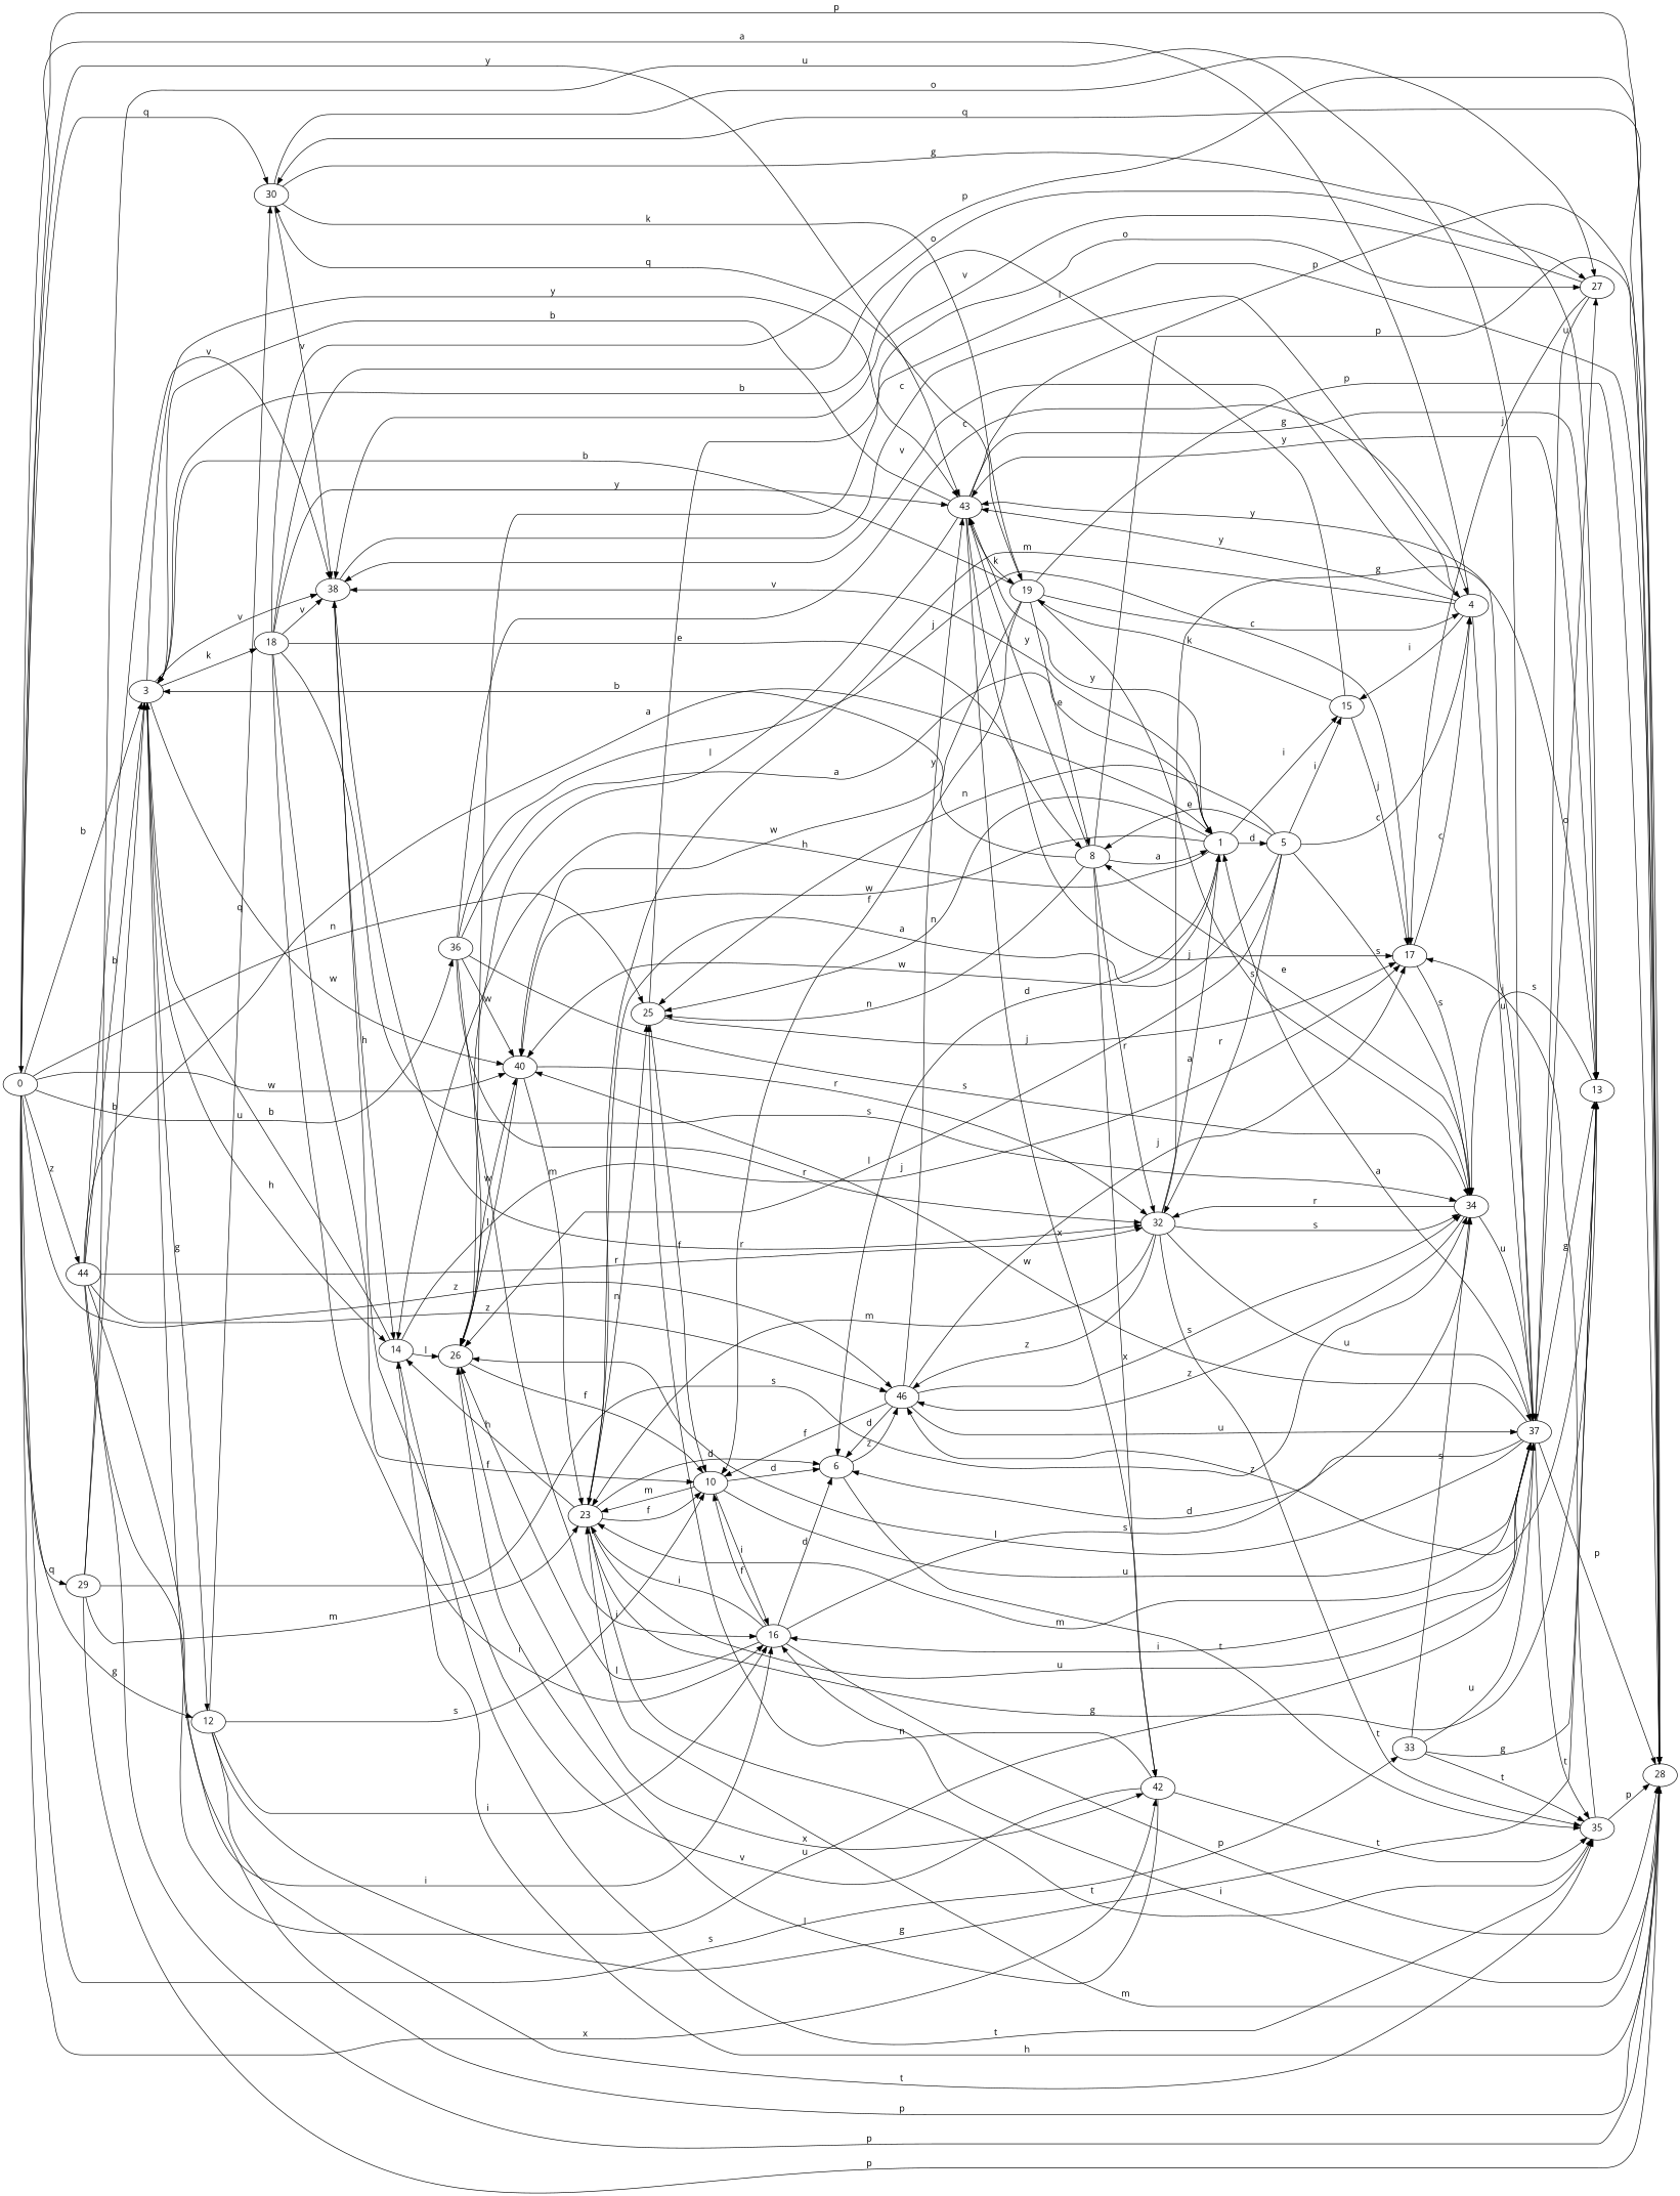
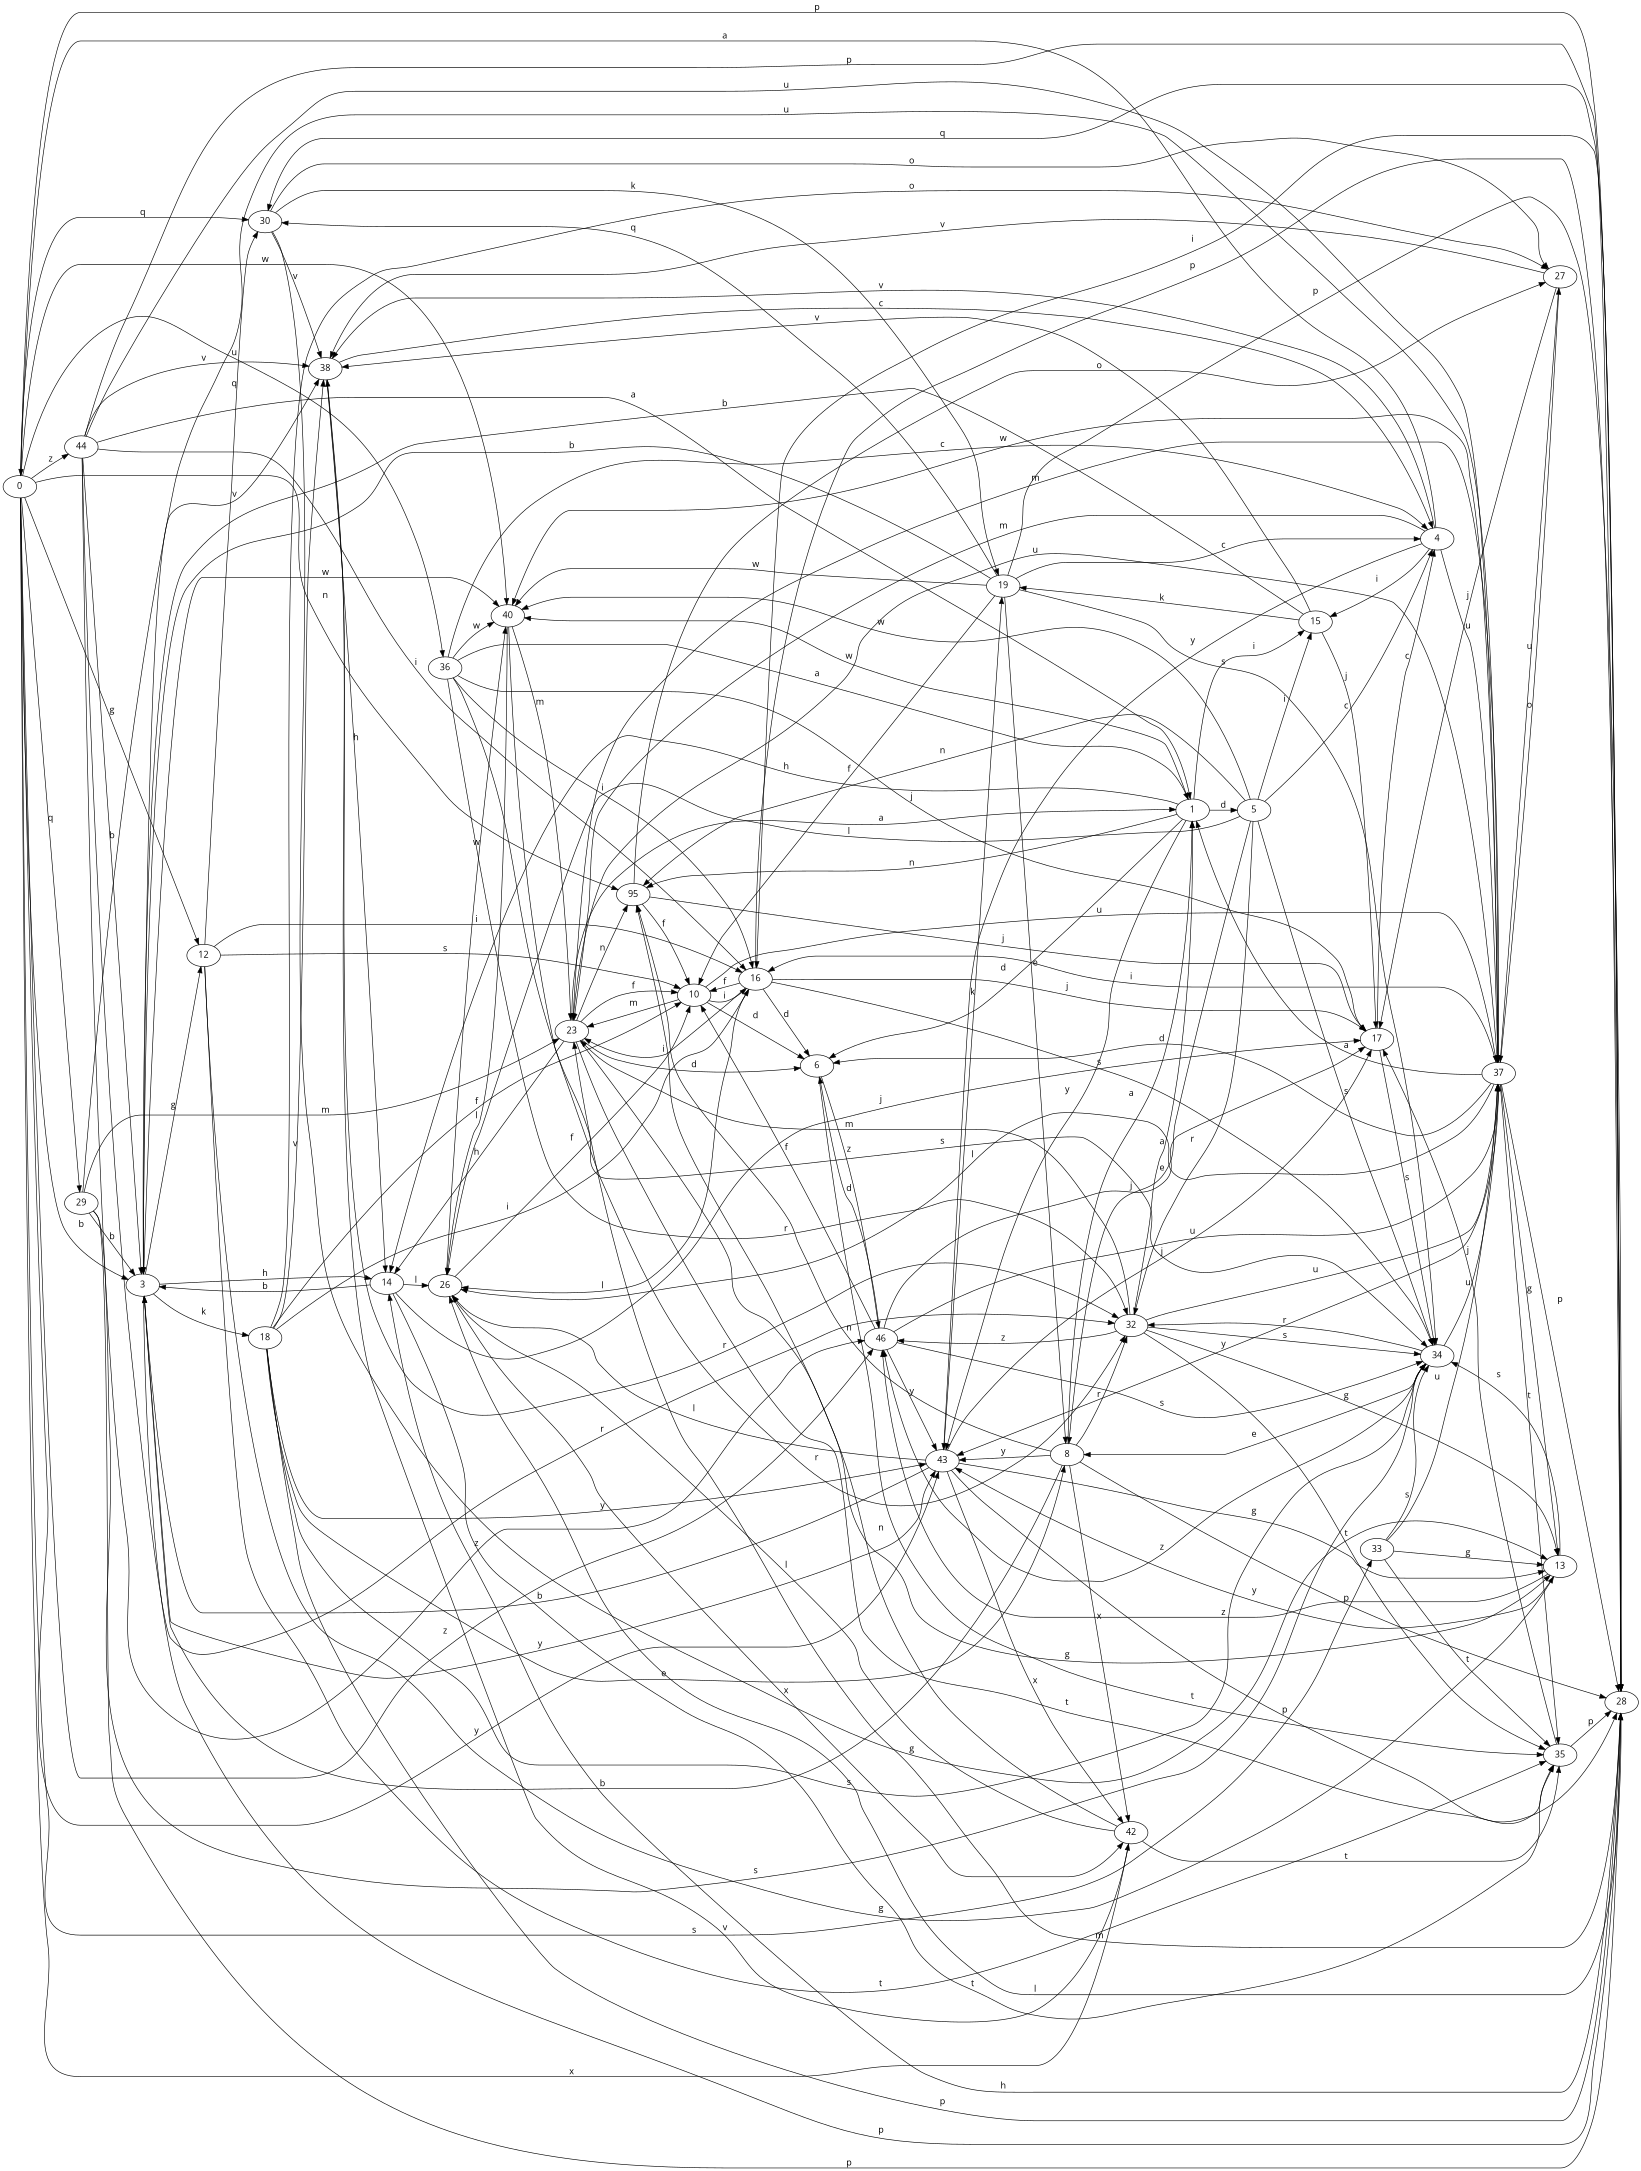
  strict digraph {
    fontname="Open Sans"
    rankdir=LR
    node [fontname="Open Sans"]
    edge [fontname="Open Sans"]
    0
    3
    12
-   25
+   25 [label=95]
    28
    29
    30
    33
    36
    40
    42
    43
    44
    46
    14
    18
    38
    35
    10
    16
    13
    17
    27
    23
    n25 [label=26]
    37
    34
    19
    1
    4
    32
    6
    5
    15
    8
    0 -> 3 [label=b]
    0 -> 12 [label=g]
    0 -> 25 [label=n]
    0 -> 28 [label=p]
    0 -> 29 [label=q]
    0 -> 30 [label=q]
    0 -> 33 [label=s]
    0 -> 36 [label=u]
    0 -> 40 [label=w]
    0 -> 42 [label=x]
    0 -> 43 [label=y]
    0 -> 44 [label=z]
    0 -> 46 [label=z]
    3 -> 12 [label=g]
    3 -> 28 [label=p]
    3 -> 40 [label=w]
    3 -> 43 [label=y]
    3 -> 14 [label=h]
    3 -> 18 [label=k]
    3 -> 38 [label=v]
    12 -> 30 [label=q]
    12 -> 35 [label=t]
    12 -> 10 [label=s]
    12 -> 16 [label=i]
    12 -> 13 [label=g]
    25 -> 10 [label=f]
    25 -> 17 [label=j]
    25 -> 27 [label=o]
    28 -> 30 [label=q]
    28 -> 14 [label=h]
    28 -> 16 [label=i]
    28 -> 23 [label=m]
    28 -> n25 [label=l]
    29 -> 3 [label=b]
    29 -> 28 [label=p]
    29 -> 23 [label=m]
    29 -> 37 [label=u]
    29 -> 34 [label=s]
    30 -> 38 [label=v]
    30 -> 13 [label=g]
    30 -> 27 [label=o]
    30 -> 19 [label=k]
    33 -> 35 [label=t]
    33 -> 13 [label=g]
    33 -> 37 [label=u]
    33 -> 34 [label=s]
    36 -> 40 [label=w]
    36 -> 16 [label=i]
    36 -> 17 [label=j]
    36 -> 34 [label=s]
    36 -> 1 [label=a]
    36 -> 4 [label=c]
    36 -> 32 [label=r]
    40 -> 23 [label=m]
    40 -> n25 [label=l]
    40 -> 32 [label=r]
    42 -> 25 [label=n]
    42 -> 38 [label=v]
    42 -> 35 [label=t]
    42 -> n25 [label=l]
    43 -> 3 [label=b]
    43 -> 28 [label=p]
    43 -> 42 [label=x]
    43 -> 13 [label=g]
    43 -> 17 [label=j]
    43 -> n25 [label=l]
    43 -> 19 [label=k]
    44 -> 3 [label=b]
    44 -> 28 [label=p]
    44 -> 46 [label=z]
    44 -> 38 [label=v]
    44 -> 16 [label=i]
    44 -> 37 [label=u]
    44 -> 1 [label=a]
    44 -> 32 [label=r]
    46 -> 43 [label=y]
    46 -> 10 [label=f]
    46 -> 17 [label=j]
    46 -> 37 [label=u]
    46 -> 34 [label=s]
    46 -> 6 [label=d]
    14 -> 3 [label=b]
    14 -> 35 [label=t]
    14 -> 17 [label=j]
    14 -> n25 [label=l]
    18 -> 28 [label=p]
    18 -> 43 [label=y]
    18 -> 38 [label=v]
    18 -> 10 [label=f]
    18 -> 16 [label=i]
    18 -> 27 [label=o]
    18 -> 34 [label=s]
    18 -> 8 [label=e]
    38 -> 14 [label=h]
    38 -> 4 [label=c]
    38 -> 32 [label=r]
    35 -> 28 [label=p]
    35 -> 17 [label=j]
    10 -> 16 [label=i]
    10 -> 23 [label=m]
    10 -> 37 [label=u]
    10 -> 6 [label=d]
    16 -> 28 [label=p]
    16 -> 10 [label=f]
+   16 -> 17 [label=j]
    16 -> 23 [label=i]
    16 -> n25 [label=l]
    16 -> 34 [label=s]
    16 -> 6 [label=d]
    13 -> 43 [label=y]
    13 -> 46 [label=z]
    13 -> 34 [label=s]
    17 -> 34 [label=s]
    17 -> 4 [label=c]
    27 -> 38 [label=v]
    27 -> 17 [label=j]
    27 -> 37 [label=u]
    23 -> 25 [label=n]
    23 -> 14 [label=h]
    23 -> 35 [label=t]
    23 -> 10 [label=f]
    23 -> 13 [label=g]
    23 -> 37 [label=u]
    23 -> 1 [label=a]
    23 -> 6 [label=d]
    n25 -> 40 [label=w]
    n25 -> 42 [label=x]
    n25 -> 10 [label=f]
    37 -> 28 [label=p]
    37 -> 40 [label=w]
    37 -> 43 [label=y]
    37 -> 35 [label=t]
    37 -> 16 [label=i]
    37 -> 13 [label=g]
    37 -> 27 [label=o]
    37 -> 23 [label=m]
    37 -> n25 [label=l]
    37 -> 1 [label=a]
    37 -> 6 [label=d]
    34 -> 46 [label=z]
    34 -> 37 [label=u]
    34 -> 32 [label=r]
    34 -> 8 [label=e]
    19 -> 3 [label=b]
    19 -> 28 [label=p]
    19 -> 30 [label=q]
    19 -> 40 [label=w]
    19 -> 10 [label=f]
    19 -> 34 [label=s]
    19 -> 4 [label=c]
    19 -> 8 [label=e]
    1 -> 25 [label=n]
    1 -> 40 [label=w]
    1 -> 43 [label=y]
    1 -> 14 [label=h]
    1 -> 6 [label=d]
    1 -> 5 [label=d]
    1 -> 15 [label=i]
    4 -> 0 [label=a]
    4 -> 43 [label=y]
    4 -> 38 [label=v]
    4 -> 23 [label=m]
    4 -> 37 [label=u]
    4 -> 15 [label=i]
    32 -> 46 [label=z]
    32 -> 35 [label=t]
    32 -> 13 [label=g]
    32 -> 23 [label=m]
    32 -> 37 [label=u]
    32 -> 34 [label=s]
    32 -> 1 [label=a]
    6 -> 46 [label=z]
    6 -> 35 [label=t]
    5 -> 25 [label=n]
    5 -> 40 [label=w]
    5 -> n25 [label=l]
    5 -> 34 [label=s]
    5 -> 4 [label=c]
    5 -> 32 [label=r]
    5 -> 15 [label=i]
    5 -> 8 [label=e]
    15 -> 3 [label=b]
-   1 -> 38 [label=v]
+   15 -> 38 [label=v]
    15 -> 17 [label=j]
    15 -> 19 [label=k]
    8 -> 3 [label=b]
    8 -> 25 [label=n]
    8 -> 28 [label=p]
    8 -> 42 [label=x]
    8 -> 43 [label=y]
    8 -> 1 [label=a]
    8 -> 32 [label=r]
  }
